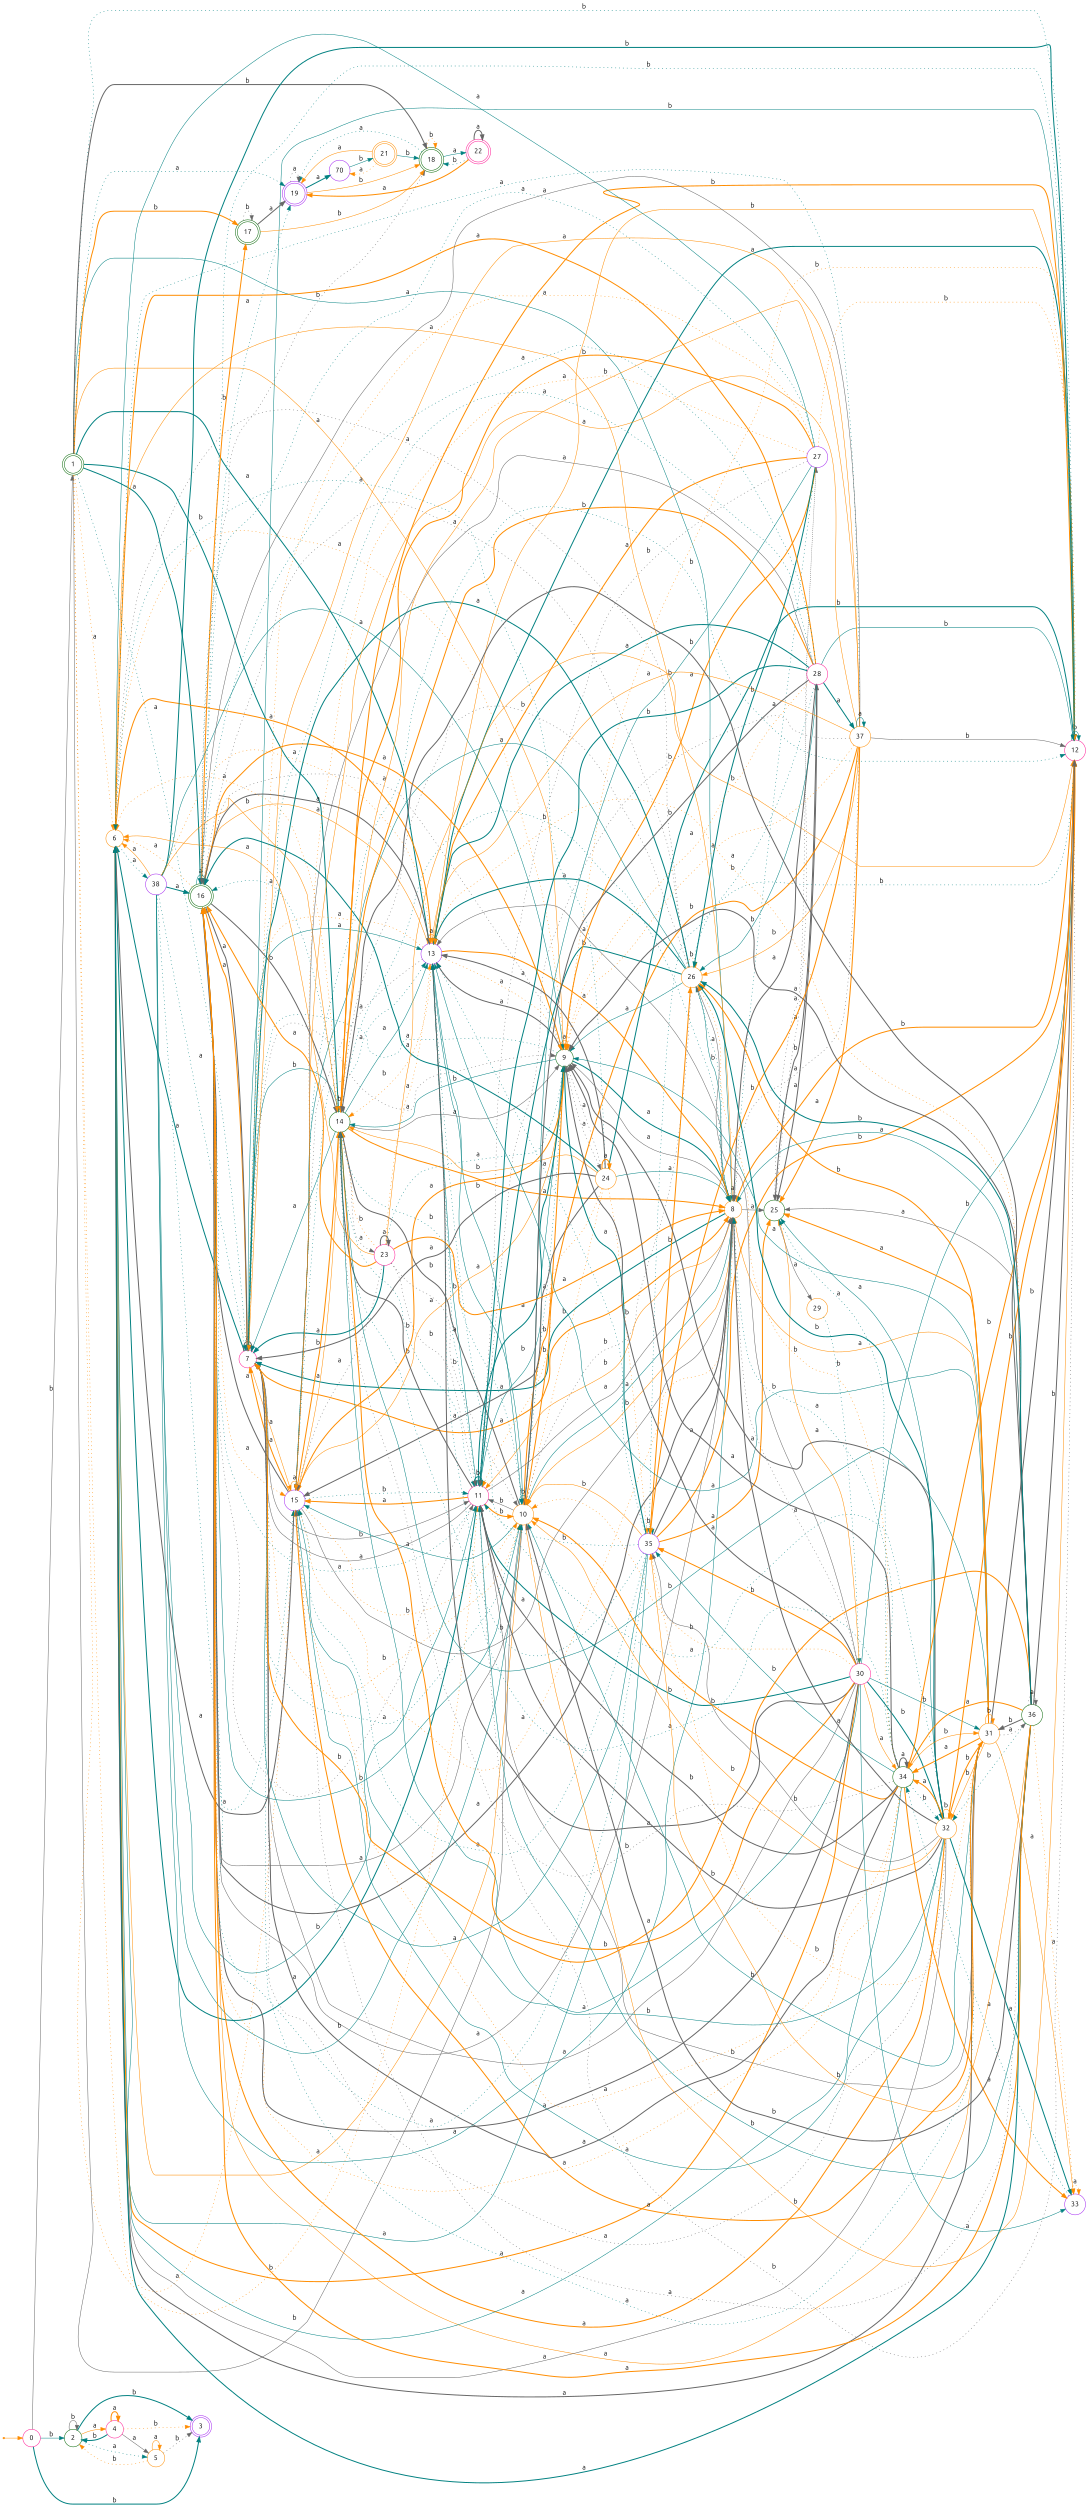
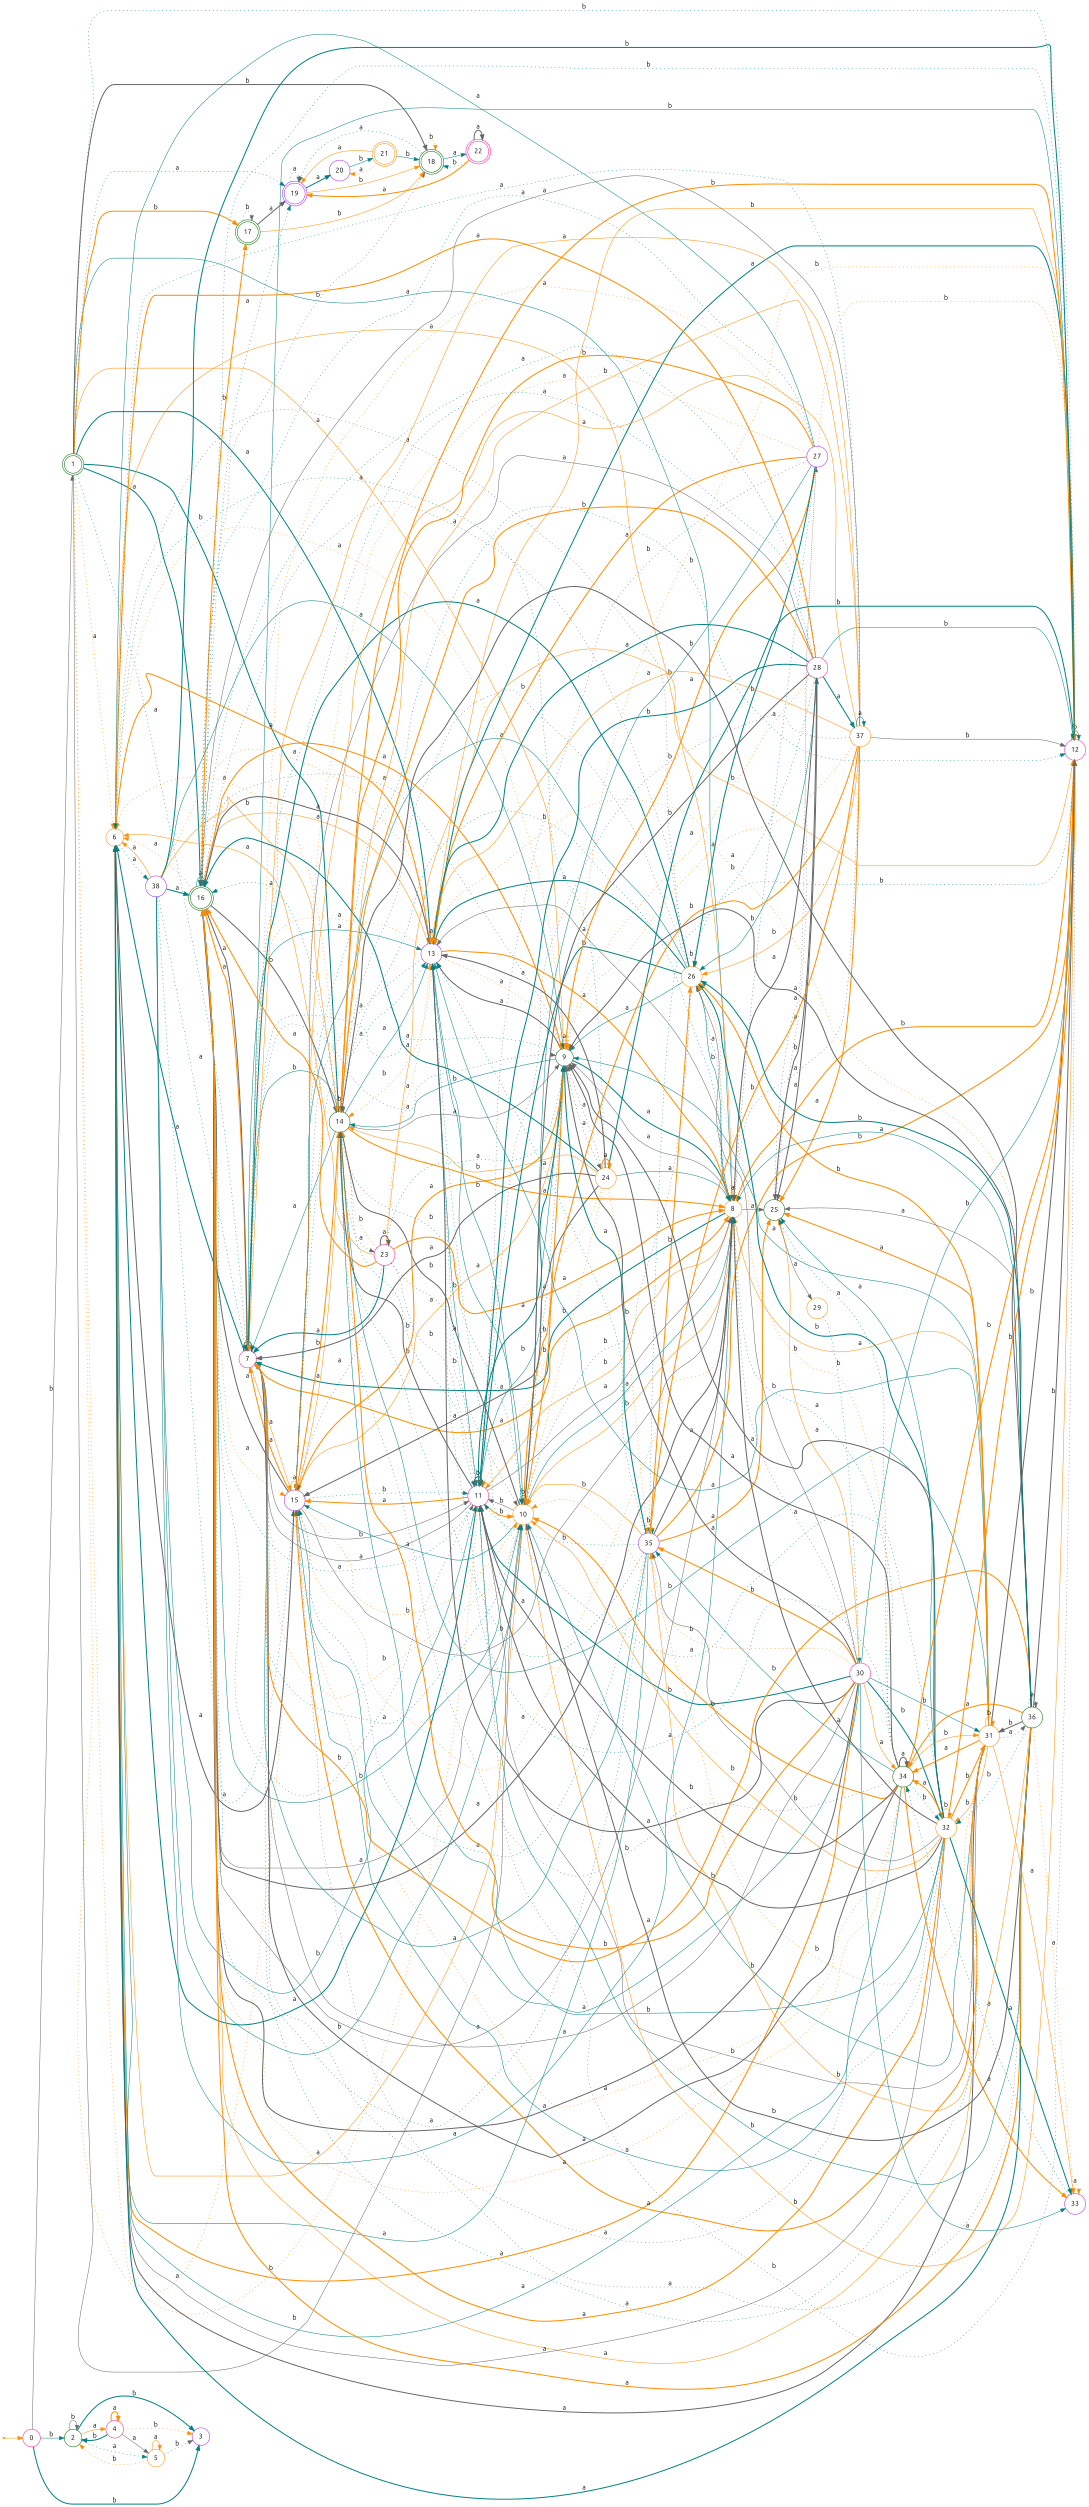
  digraph {
    fontname=Ubuntu
    rankdir=LR
    node [color=darkorange fontname=Ubuntu shape=circle]
    edge [color=teal fontname=Ubuntu style=bold]
    dummy0 [shape=point]
    0 [color=deeppink]
    1 [color=darkgreen shape=doublecircle]
    2 [color=darkgreen]
-   3 [color=purple shape=doublecircle]
+   3 [color=purple]
    6
    7 [color=deeppink]
    8
    9 [color=darkgreen]
    10
    11 [color=deeppink]
    12 [color=deeppink]
    13 [color=purple]
    14 [color=darkgreen]
    15 [color=purple]
    16 [color=darkgreen shape=doublecircle]
    17 [color=darkgreen shape=doublecircle]
    18 [color=darkgreen shape=doublecircle]
    19 [color=purple shape=doublecircle]
    4 [color=deeppink]
    5
    38 [color=purple]
    25 [color=darkgreen]
    26
    24
    23 [color=deeppink]
    22 [color=deeppink shape=doublecircle]
-   20 [color=purple label=70]
+   20 [color=purple]
    27 [color=purple]
    28 [color=deeppink]
    29
    35 [color=purple]
    21 [shape=doublecircle]
    37
    30 [color=deeppink]
    31
    32
    33 [color=purple]
    34 [color=darkgreen]
    36 [color=darkgreen]
    dummy0 -> 0 [color=darkorange style=solid]
    0 -> 1 [color=gray40 label=b style=solid]
    0 -> 2 [label=b style=solid]
    0 -> 3 [label=b]
    1 -> 6 [color=darkorange label=a style=dotted]
    1 -> 7 [label=a style=dotted]
    1 -> 8 [label=a style=solid]
    1 -> 9 [color=darkorange label=a style=solid]
    1 -> 10 [color=gray40 label=b style=solid]
    1 -> 11 [color=darkorange label=b style=dotted]
    1 -> 12 [label=b style=dotted]
    1 -> 13 [label=a]
    1 -> 14 [label=b]
    1 -> 15 [color=darkorange label=a style=dotted]
    1 -> 16 [label=a]
    1 -> 17 [color=darkorange label=b]
    1 -> 18 [color=gray40 label=b]
    1 -> 19 [label=a style=dotted]
    2 -> 2 [color=gray40 label=b style=solid]
    2 -> 3 [label=b]
    2 -> 4 [color=darkorange label=a style=solid]
    2 -> 5 [label=a style=dotted]
    6 -> 38 [label=a style=dotted]
    7 -> 6 [label=a]
    7 -> 7 [color=gray40 label=a]
    7 -> 8 [color=darkorange label=a]
    7 -> 9 [color=gray40 label=a style=dotted]
    7 -> 10 [color=darkorange label=b style=dotted]
    7 -> 11 [color=gray40 label=b style=solid]
    7 -> 12 [label=b style=solid]
    7 -> 13 [label=a style=solid]
    7 -> 14 [label=b style=solid]
    7 -> 15 [color=darkorange label=a style=solid]
    7 -> 16 [color=darkorange label=a]
    8 -> 6 [color=darkorange label=a style=solid]
    8 -> 7 [label=a]
    8 -> 8 [color=darkorange label=a style=dotted]
    8 -> 9 [color=gray40 label=a style=solid]
    8 -> 10 [color=darkorange label=b style=solid]
    8 -> 11 [color=darkorange label=b style=solid]
    8 -> 12 [color=darkorange label=b]
    8 -> 13 [color=gray40 label=a style=solid]
    8 -> 14 [label=b style=dotted]
    8 -> 15 [color=darkorange label=a style=dotted]
    8 -> 16 [color=gray40 label=a style=solid]
    8 -> 25 [color=gray40 label=a style=solid]
    8 -> 26 [label=b style=solid]
    9 -> 6 [color=darkorange label=a style=dotted]
    9 -> 7 [label=a style=dotted]
    9 -> 8 [label=a]
    9 -> 9 [color=darkorange label=a style=solid]
    9 -> 10 [color=darkorange label=b]
    9 -> 11 [label=b style=solid]
    9 -> 12 [color=darkorange label=b style=dotted]
    9 -> 13 [color=gray40 label=a]
    9 -> 14 [label=b style=solid]
    9 -> 15 [color=darkorange label=a style=solid]
    9 -> 16 [color=gray40 label=a style=dotted]
    9 -> 24 [color=gray40 label=a style=dotted]
    10 -> 6 [color=darkorange label=a style=solid]
    10 -> 7 [label=a style=dotted]
    10 -> 8 [label=a style=solid]
    10 -> 9 [label=a style=dotted]
    10 -> 10 [label=b style=solid]
    10 -> 11 [color=gray40 label=b style=solid]
    10 -> 12 [color=darkorange label=b style=solid]
    10 -> 13 [label=a style=solid]
    10 -> 14 [color=gray40 label=b]
    10 -> 15 [label=a style=solid]
    10 -> 16 [color=gray40 label=a style=solid]
    11 -> 6 [label=a]
    11 -> 7 [color=gray40 label=a style=solid]
    11 -> 8 [color=gray40 label=a style=solid]
    11 -> 9 [label=a]
    11 -> 10 [color=darkorange label=b]
    11 -> 11 [label=b]
    11 -> 12 [color=gray40 label=b style=dotted]
    11 -> 13 [label=a style=dotted]
    11 -> 14 [color=gray40 label=b]
    11 -> 15 [color=darkorange label=a]
    11 -> 16 [label=a style=dotted]
    12 -> 12 [label=b style=solid]
    12 -> 13 [label=a]
    13 -> 6 [color=darkorange label=a]
    13 -> 7 [color=darkorange label=a style=dotted]
    13 -> 8 [color=darkorange label=a]
    13 -> 9 [color=darkorange label=a style=dotted]
    13 -> 10 [label=b style=solid]
    13 -> 11 [label=b style=solid]
    13 -> 12 [color=darkorange label=b style=solid]
    13 -> 13 [color=darkorange label=a style=solid]
    13 -> 14 [color=darkorange label=b style=dotted]
    13 -> 15 [color=gray40 label=a style=dotted]
    13 -> 16 [color=darkorange label=a style=solid]
    14 -> 6 [color=darkorange label=a style=dotted]
    14 -> 7 [label=a style=solid]
    14 -> 8 [color=darkorange label=a]
    14 -> 9 [color=gray40 label=a style=solid]
    14 -> 10 [label=b style=dotted]
    14 -> 11 [label=b style=dotted]
    14 -> 12 [color=darkorange label=b]
    14 -> 13 [label=a style=solid]
    14 -> 14 [color=gray40 label=b style=dotted]
    14 -> 15 [color=darkorange label=a style=solid]
    14 -> 16 [label=a style=dotted]
    14 -> 23 [color=gray40 label=a style=dotted]
    15 -> 6 [color=gray40 label=a]
    15 -> 7 [color=darkorange label=a]
    15 -> 8 [color=gray40 label=a style=solid]
    15 -> 9 [color=darkorange label=a]
    15 -> 10 [color=darkorange label=b style=dotted]
    15 -> 11 [label=b style=dotted]
    15 -> 12 [label=b style=dotted]
    15 -> 13 [label=a style=dotted]
    15 -> 14 [color=darkorange label=b]
    15 -> 15 [color=darkorange label=a style=solid]
    15 -> 16 [color=gray40 label=a]
    16 -> 6 [color=darkorange label=a style=dotted]
    16 -> 7 [color=gray40 label=a]
    16 -> 8 [color=gray40 label=a]
    16 -> 9 [color=darkorange label=a]
    16 -> 10 [label=b style=solid]
    16 -> 11 [color=gray40 label=b style=dotted]
    16 -> 12 [label=b style=dotted]
    16 -> 13 [color=gray40 label=a]
    16 -> 14 [color=gray40 label=b]
    16 -> 15 [color=darkorange label=a style=dotted]
    16 -> 16 [label=a style=solid]
    16 -> 17 [color=darkorange label=b]
    16 -> 18 [color=gray40 label=b style=dotted]
    16 -> 19 [label=a style=dotted]
    17 -> 17 [color=gray40 label=b style=dotted]
    17 -> 18 [color=darkorange label=b style=solid]
    17 -> 19 [color=gray40 label=a]
    18 -> 18 [color=darkorange label=b style=dotted]
    18 -> 19 [label=a style=dotted]
    18 -> 22 [label=a style=solid]
    19 -> 18 [color=darkorange label=b style=solid]
    19 -> 19 [color=gray40 label=a style=dotted]
    19 -> 20 [label=a]
    4 -> 2 [label=b]
    4 -> 3 [color=darkorange label=b style=dotted]
    4 -> 4 [color=darkorange label=a]
    4 -> 5 [color=gray40 label=a style=solid]
    5 -> 2 [color=darkorange label=b style=dotted]
    5 -> 3 [color=gray40 label=b style=dotted]
    5 -> 5 [color=darkorange label=a style=solid]
    38 -> 6 [color=darkorange label=a style=solid]
    38 -> 7 [label=a style=dotted]
    38 -> 8 [label=a style=solid]
    38 -> 9 [label=a style=solid]
    38 -> 10 [label=b style=solid]
    38 -> 11 [label=b style=solid]
    38 -> 12 [label=b]
    38 -> 13 [color=darkorange label=a style=dotted]
    38 -> 14 [color=darkorange label=b style=solid]
    38 -> 15 [label=a style=dotted]
    38 -> 16 [label=a]
    25 -> 27 [color=gray40 label=a style=dotted]
    25 -> 28 [color=gray40 label=b]
    25 -> 29 [color=gray40 label=a style=solid]
    26 -> 6 [color=gray40 label=a style=dotted]
    26 -> 7 [label=a]
    26 -> 8 [label=a style=dotted]
    26 -> 9 [label=a style=solid]
    26 -> 10 [color=gray40 label=b style=dotted]
    26 -> 11 [label=b]
    26 -> 12 [label=b style=dotted]
    26 -> 13 [label=a]
    26 -> 14 [color=gray40 label=b style=dotted]
    26 -> 15 [label=a style=solid]
    26 -> 16 [color=gray40 label=a style=dotted]
    26 -> 26 [color=darkorange label=b style=dotted]
    24 -> 6 [label=a style=dotted]
    24 -> 7 [color=gray40 label=a]
    24 -> 8 [label=a style=solid]
    24 -> 9 [color=gray40 label=a style=dotted]
    24 -> 10 [color=darkorange label=b style=dotted]
    24 -> 11 [color=darkorange label=b style=dotted]
    24 -> 12 [label=b]
    24 -> 13 [color=gray40 label=a]
    24 -> 14 [color=darkorange label=b style=solid]
    24 -> 15 [color=gray40 label=a]
    24 -> 16 [label=a]
    24 -> 24 [color=darkorange label=a]
    24 -> 35 [color=darkorange label=b style=dotted]
    23 -> 6 [color=darkorange label=a style=solid]
    23 -> 7 [label=a]
    23 -> 8 [color=darkorange label=a]
    23 -> 9 [label=a style=dotted]
    23 -> 10 [color=gray40 label=b style=dotted]
    23 -> 11 [color=gray40 label=b style=dotted]
    23 -> 12 [color=darkorange label=b style=solid]
    23 -> 13 [color=darkorange label=a style=dotted]
    23 -> 14 [color=darkorange label=b style=dotted]
    23 -> 15 [color=gray40 label=a style=dotted]
    23 -> 16 [color=darkorange label=a]
    23 -> 23 [color=gray40 label=a]
    22 -> 18 [label=b style=dotted]
    22 -> 19 [color=darkorange label=a]
    22 -> 22 [color=gray40 label=a]
    20 -> 21 [label=b style=solid]
    27 -> 6 [label=a style=solid]
    27 -> 7 [color=darkorange label=a style=dotted]
    27 -> 8 [label=a style=dotted]
    27 -> 9 [color=darkorange label=a]
    27 -> 10 [label=b style=solid]
    27 -> 11 [color=gray40 label=b style=dotted]
    27 -> 12 [color=darkorange label=b style=dotted]
    27 -> 13 [color=darkorange label=a]
    27 -> 14 [color=darkorange label=b]
    27 -> 15 [color=darkorange label=a style=dotted]
    27 -> 16 [label=a style=dotted]
    27 -> 25 [color=gray40 label=a style=dotted]
    27 -> 26 [label=b]
    28 -> 6 [color=darkorange label=a]
    28 -> 7 [label=a style=dotted]
    28 -> 8 [color=gray40 label=a]
    28 -> 9 [color=darkorange label=a style=dotted]
    28 -> 10 [color=gray40 label=b]
    28 -> 11 [label=b]
    28 -> 12 [label=b style=solid]
    28 -> 13 [label=a]
    28 -> 14 [color=darkorange label=b]
    28 -> 15 [color=gray40 label=a style=solid]
    28 -> 16 [label=a style=dotted]
    28 -> 25 [color=gray40 label=a]
    28 -> 26 [label=b style=solid]
    28 -> 35 [label=b style=dotted]
    28 -> 37 [label=a]
    29 -> 30 [label=b style=dotted]
    35 -> 6 [label=a style=solid]
    35 -> 7 [label=a style=solid]
    35 -> 8 [color=gray40 label=a]
    35 -> 9 [label=a]
    35 -> 10 [color=darkorange label=b style=solid]
    35 -> 11 [label=b style=dotted]
    35 -> 12 [color=darkorange label=b]
    35 -> 13 [label=a style=dotted]
    35 -> 14 [label=b style=dotted]
    35 -> 15 [label=a style=dotted]
    35 -> 16 [label=a style=dotted]
    35 -> 25 [color=darkorange label=a]
    35 -> 26 [color=darkorange label=b]
    35 -> 35 [label=b style=dotted]
    21 -> 18 [label=b style=solid]
    21 -> 19 [color=darkorange label=a style=solid]
    21 -> 20 [color=darkorange label=a style=dotted]
    37 -> 6 [label=a style=dotted]
    37 -> 7 [color=darkorange label=a style=solid]
    37 -> 8 [color=gray40 label=a style=dotted]
    37 -> 9 [color=darkorange label=a style=dotted]
    37 -> 10 [color=darkorange label=b]
    37 -> 11 [color=gray40 label=b style=dotted]
    37 -> 12 [color=gray40 label=b style=solid]
    37 -> 13 [color=darkorange label=a style=solid]
    37 -> 14 [color=darkorange label=b style=solid]
    37 -> 15 [color=darkorange label=a style=solid]
    37 -> 16 [color=gray40 label=a style=solid]
    37 -> 25 [color=darkorange label=a]
    37 -> 26 [color=darkorange label=b style=solid]
    37 -> 35 [color=darkorange label=b]
    37 -> 37 [label=a style=solid]
    30 -> 6 [color=darkorange label=a]
    30 -> 7 [color=gray40 label=a style=solid]
    30 -> 8 [color=gray40 label=a style=dotted]
    30 -> 9 [color=gray40 label=a]
    30 -> 10 [color=darkorange label=b style=dotted]
    30 -> 11 [label=b]
    30 -> 12 [label=b style=solid]
    30 -> 13 [color=gray40 label=a]
    30 -> 14 [color=darkorange label=b]
    30 -> 15 [label=a style=solid]
    30 -> 16 [color=gray40 label=a]
    30 -> 25 [color=darkorange label=a style=solid]
    30 -> 26 [color=gray40 label=b style=solid]
    30 -> 35 [color=darkorange label=b]
    30 -> 31 [label=b style=solid]
    30 -> 32 [label=b]
    30 -> 33 [label=a style=solid]
    30 -> 34 [color=darkorange label=a style=solid]
    31 -> 6 [color=gray40 label=a]
    31 -> 7 [label=a style=dotted]
    31 -> 8 [color=darkorange label=a style=solid]
    31 -> 9 [label=a style=solid]
    31 -> 10 [label=b style=solid]
    31 -> 11 [color=gray40 label=b style=solid]
    31 -> 12 [color=gray40 label=b]
    31 -> 13 [label=a style=solid]
    31 -> 14 [label=b style=solid]
    31 -> 15 [color=darkorange label=a]
    31 -> 16 [color=darkorange label=a style=solid]
    31 -> 25 [color=darkorange label=a]
    31 -> 26 [color=darkorange label=b]
    31 -> 35 [color=darkorange label=b style=dotted]
    31 -> 31 [color=darkorange label=b style=solid]
    31 -> 32 [color=darkorange label=b style=solid]
    31 -> 33 [color=darkorange label=a style=solid]
    31 -> 34 [color=darkorange label=a]
    31 -> 36 [color=gray40 label=a style=dotted]
    32 -> 6 [color=gray40 label=a style=solid]
    32 -> 7 [color=gray40 label=a style=dotted]
    32 -> 8 [color=gray40 label=a]
    32 -> 9 [color=gray40 label=a]
    32 -> 10 [color=darkorange label=b style=solid]
    32 -> 11 [color=gray40 label=b]
    32 -> 12 [color=darkorange label=b]
    32 -> 13 [label=a style=dotted]
    32 -> 14 [label=b style=solid]
    32 -> 15 [label=a style=solid]
    32 -> 16 [color=darkorange label=a]
    32 -> 25 [label=a style=solid]
    32 -> 26 [label=b]
    32 -> 35 [color=gray40 label=b style=solid]
    32 -> 31 [color=darkorange label=b]
    32 -> 32 [color=darkorange label=b style=solid]
    32 -> 33 [label=a]
    32 -> 34 [color=darkorange label=a]
    33 -> 33 [color=darkorange label=a style=dotted]
    33 -> 34 [label=a style=dotted]
    34 -> 6 [label=a style=solid]
    34 -> 7 [color=gray40 label=a]
    34 -> 8 [label=a style=dotted]
    34 -> 9 [color=gray40 label=a]
    34 -> 10 [color=darkorange label=b]
    34 -> 11 [color=gray40 label=b]
    34 -> 12 [color=darkorange label=b]
    34 -> 13 [label=a style=dotted]
    34 -> 14 [color=gray40 label=b style=dotted]
    34 -> 15 [color=darkorange label=a style=dotted]
    34 -> 16 [color=darkorange label=a style=dotted]
    34 -> 25 [label=a style=dotted]
    34 -> 26 [color=darkorange label=b style=dotted]
    34 -> 35 [label=b style=solid]
    34 -> 31 [color=darkorange label=b style=solid]
    34 -> 32 [label=b style=dotted]
    34 -> 33 [color=darkorange label=a]
    34 -> 34 [color=gray40 label=a]
    36 -> 6 [label=a]
    36 -> 7 [color=darkorange label=a]
    36 -> 8 [label=a style=solid]
    36 -> 9 [color=gray40 label=a]
    36 -> 10 [color=gray40 label=b]
    36 -> 11 [label=b style=solid]
    36 -> 12 [color=gray40 label=b]
    36 -> 13 [color=darkorange label=a style=dotted]
    36 -> 14 [color=gray40 label=b]
    36 -> 15 [color=gray40 label=a style=dotted]
    36 -> 16 [color=darkorange label=a]
    36 -> 25 [color=gray40 label=a style=solid]
    36 -> 26 [label=b]
    36 -> 35 [color=darkorange label=b style=solid]
    36 -> 31 [color=gray40 label=b]
    36 -> 32 [label=b style=dotted]
    36 -> 33 [color=darkorange label=a style=dotted]
    36 -> 34 [color=darkorange label=a]
    36 -> 36 [color=gray40 label=a style=dotted]
  }
